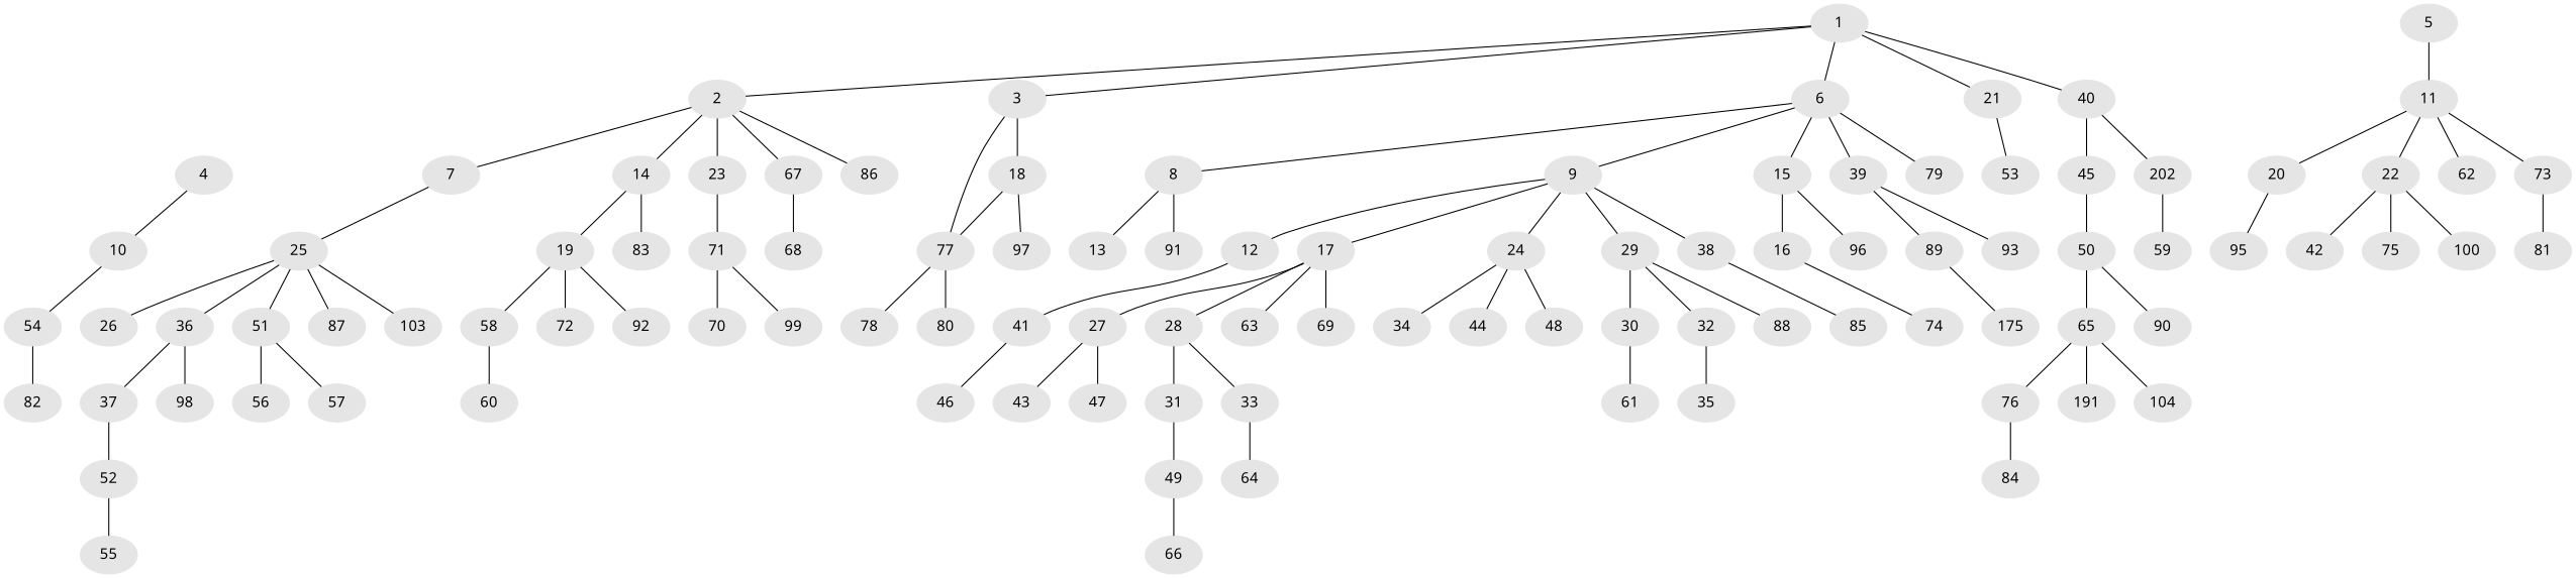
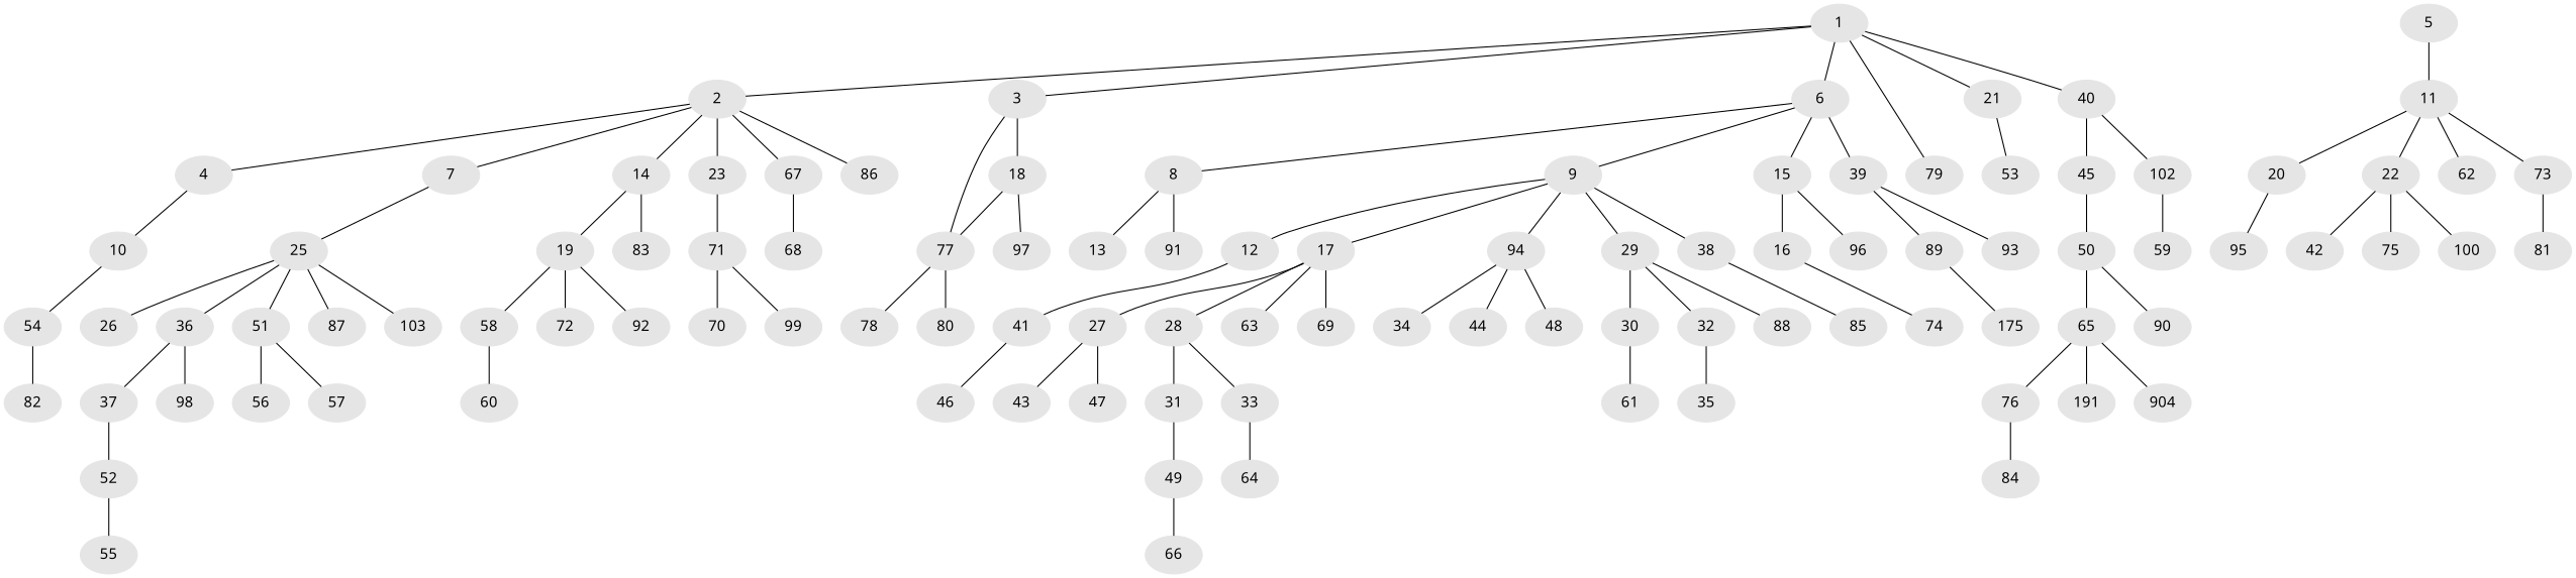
  graph {
    fontname="Noto Sans"
    node [color=gray90 fontname="Noto Sans" style=filled]
    edge [fontname="Noto Sans"]
    1
    2
    3
    6
    21
    40
    79
    4
    7
    14
    23
    67
    86
    18
    77
    8
    9
    15
    39
    53
    45
-   102 [label=202]
+   102
    10
    25
    19
    83
    71
    68
    5
    11
    97
    54
    20
    22
    62
    73
    13
    91
    12
    17
-   24
+   24 [label=94]
    29
    38
    16
    96
    89
    93
    26
    36
    51
    87
    103
    41
    27
    28
    63
    69
    34
    44
    48
    30
    32
    88
    85
    82
    95
    42
    75
    100
    81
    46
    58
    72
    92
    74
    43
    47
    31
    33
    78
    80
    60
    70
    99
    37
    98
    56
    57
    49
    64
    61
    35
    66
    52
    55
    n96 [label=175]
    50
    59
    65
    90
    76
    n102 [label=191]
-   104
+   104 [label=904]
    84
    1 -- 2
    1 -- 3
    1 -- 6
    1 -- 21
    1 -- 40
-   6 -- 79
+   1 -- 79
+   2 -- 4
    2 -- 7
    2 -- 14
    2 -- 23
    2 -- 67
    2 -- 86
    3 -- 18
    3 -- 77
    6 -- 8
    6 -- 9
    6 -- 15
    6 -- 39
    21 -- 53
    40 -- 45
    40 -- 102
    4 -- 10
    7 -- 25
    14 -- 19
    14 -- 83
    23 -- 71
    67 -- 68
    18 -- 77
    18 -- 97
    77 -- 78
    77 -- 80
    8 -- 13
    8 -- 91
    9 -- 12
    9 -- 17
    9 -- 24
    9 -- 29
    9 -- 38
    15 -- 16
    15 -- 96
    39 -- 89
    39 -- 93
    45 -- 50
    102 -- 59
    10 -- 54
    25 -- 26
    25 -- 36
    25 -- 51
    25 -- 87
    25 -- 103
    19 -- 58
    19 -- 72
    19 -- 92
    71 -- 70
    71 -- 99
    5 -- 11
    11 -- 20
    11 -- 22
    11 -- 62
    11 -- 73
    54 -- 82
    20 -- 95
    22 -- 42
    22 -- 75
    22 -- 100
    73 -- 81
    12 -- 41
    17 -- 27
    17 -- 28
    17 -- 63
    17 -- 69
    24 -- 34
    24 -- 44
    24 -- 48
    29 -- 30
    29 -- 32
    29 -- 88
    38 -- 85
    16 -- 74
    89 -- n96
    36 -- 37
    36 -- 98
    51 -- 56
    51 -- 57
    41 -- 46
    27 -- 43
    27 -- 47
    28 -- 31
    28 -- 33
    30 -- 61
    32 -- 35
    58 -- 60
    31 -- 49
    33 -- 64
    37 -- 52
    49 -- 66
    52 -- 55
    50 -- 65
    50 -- 90
    65 -- 76
    65 -- n102
    65 -- 104
    76 -- 84
  }
